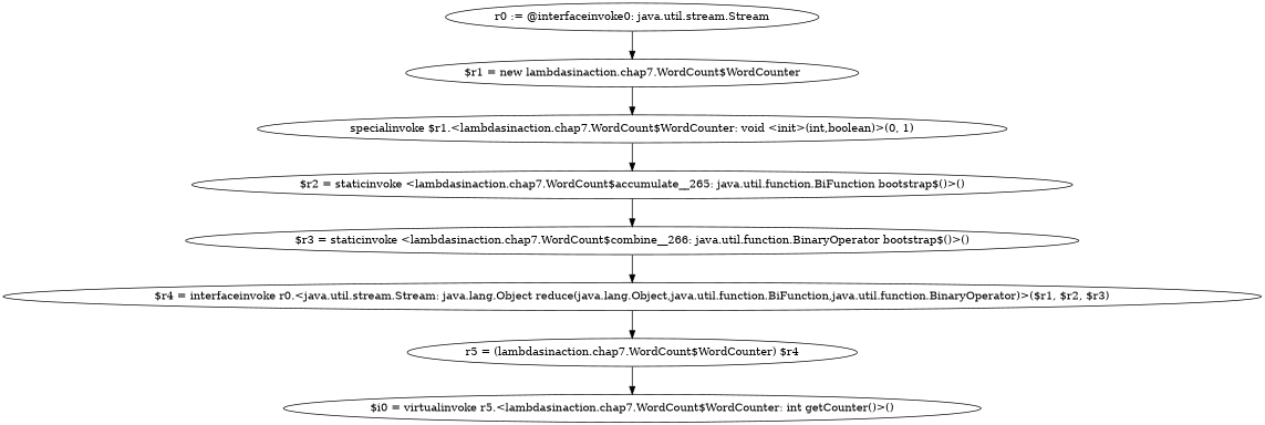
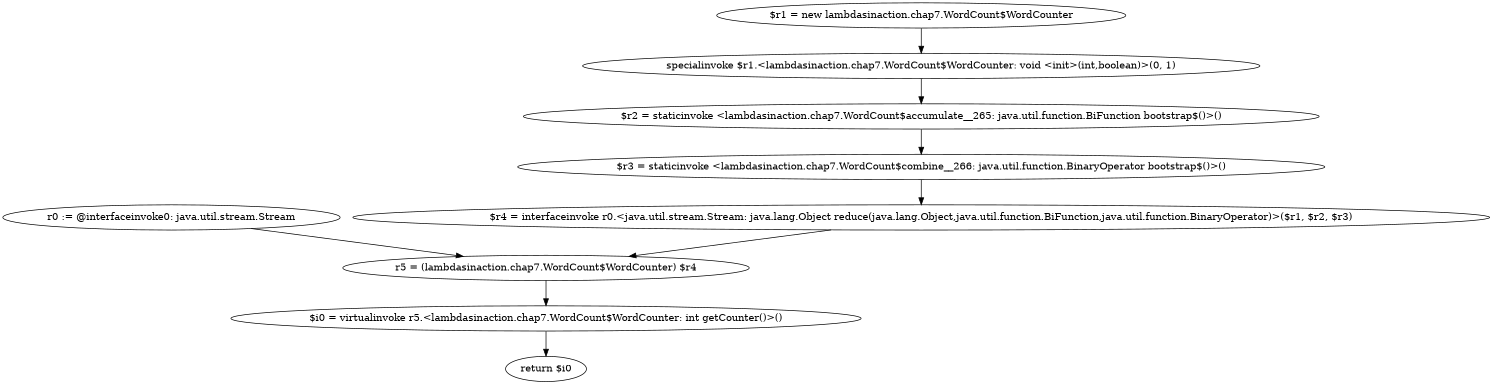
  digraph {
    n1 [label="r0 := @interfaceinvoke0: java.util.stream.Stream"]
    "$r1 = new lambdasinaction.chap7.WordCount$WordCounter"
    "specialinvoke $r1.<lambdasinaction.chap7.WordCount$WordCounter: void <init>(int,boolean)>(0, 1)"
    "$r2 = staticinvoke <lambdasinaction.chap7.WordCount$accumulate__265: java.util.function.BiFunction bootstrap$()>()"
    "$r3 = staticinvoke <lambdasinaction.chap7.WordCount$combine__266: java.util.function.BinaryOperator bootstrap$()>()"
    "$r4 = interfaceinvoke r0.<java.util.stream.Stream: java.lang.Object reduce(java.lang.Object,java.util.function.BiFunction,java.util.function.BinaryOperator)>($r1, $r2, $r3)"
    "r5 = (lambdasinaction.chap7.WordCount$WordCounter) $r4"
    "$i0 = virtualinvoke r5.<lambdasinaction.chap7.WordCount$WordCounter: int getCounter()>()"
-   n1 -> "$r1 = new lambdasinaction.chap7.WordCount$WordCounter"
+   "return $i0"
+   n1 -> "r5 = (lambdasinaction.chap7.WordCount$WordCounter) $r4"
    "$r1 = new lambdasinaction.chap7.WordCount$WordCounter" -> "specialinvoke $r1.<lambdasinaction.chap7.WordCount$WordCounter: void <init>(int,boolean)>(0, 1)"
    "specialinvoke $r1.<lambdasinaction.chap7.WordCount$WordCounter: void <init>(int,boolean)>(0, 1)" -> "$r2 = staticinvoke <lambdasinaction.chap7.WordCount$accumulate__265: java.util.function.BiFunction bootstrap$()>()"
    "$r2 = staticinvoke <lambdasinaction.chap7.WordCount$accumulate__265: java.util.function.BiFunction bootstrap$()>()" -> "$r3 = staticinvoke <lambdasinaction.chap7.WordCount$combine__266: java.util.function.BinaryOperator bootstrap$()>()"
    "$r3 = staticinvoke <lambdasinaction.chap7.WordCount$combine__266: java.util.function.BinaryOperator bootstrap$()>()" -> "$r4 = interfaceinvoke r0.<java.util.stream.Stream: java.lang.Object reduce(java.lang.Object,java.util.function.BiFunction,java.util.function.BinaryOperator)>($r1, $r2, $r3)"
    "$r4 = interfaceinvoke r0.<java.util.stream.Stream: java.lang.Object reduce(java.lang.Object,java.util.function.BiFunction,java.util.function.BinaryOperator)>($r1, $r2, $r3)" -> "r5 = (lambdasinaction.chap7.WordCount$WordCounter) $r4"
    "r5 = (lambdasinaction.chap7.WordCount$WordCounter) $r4" -> "$i0 = virtualinvoke r5.<lambdasinaction.chap7.WordCount$WordCounter: int getCounter()>()"
+   "$i0 = virtualinvoke r5.<lambdasinaction.chap7.WordCount$WordCounter: int getCounter()>()" -> "return $i0"
  }
